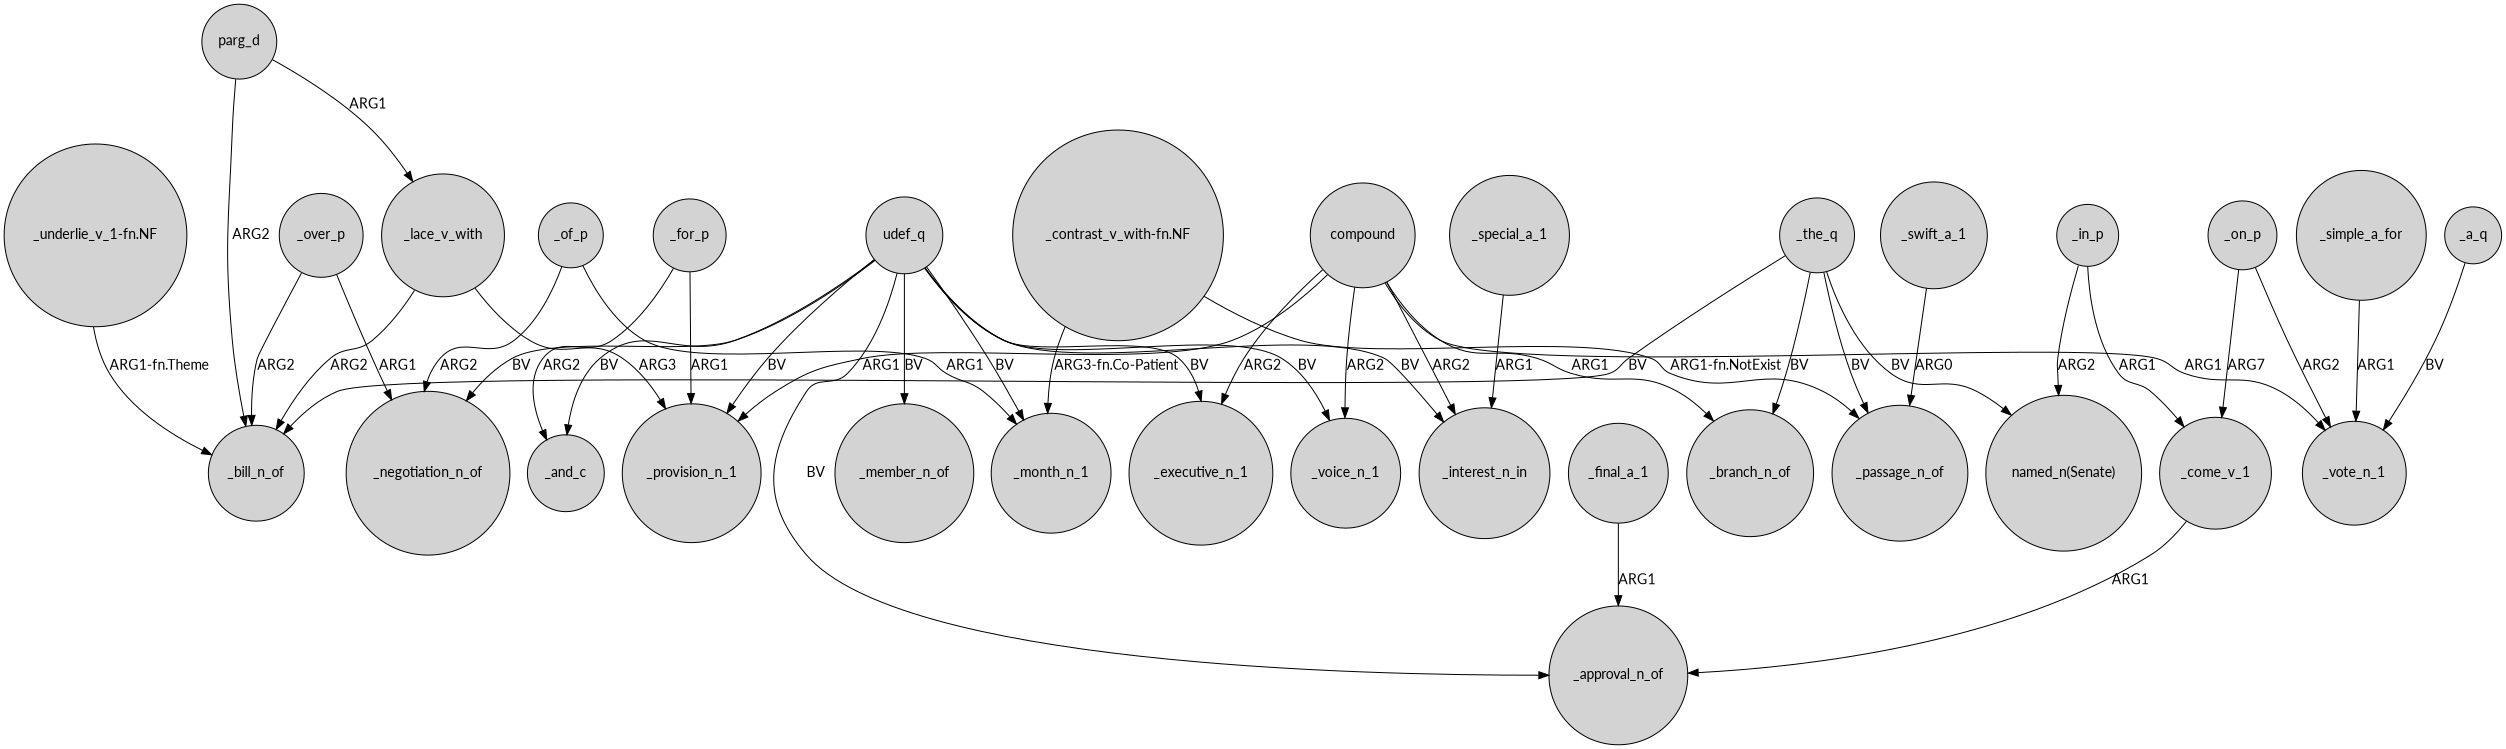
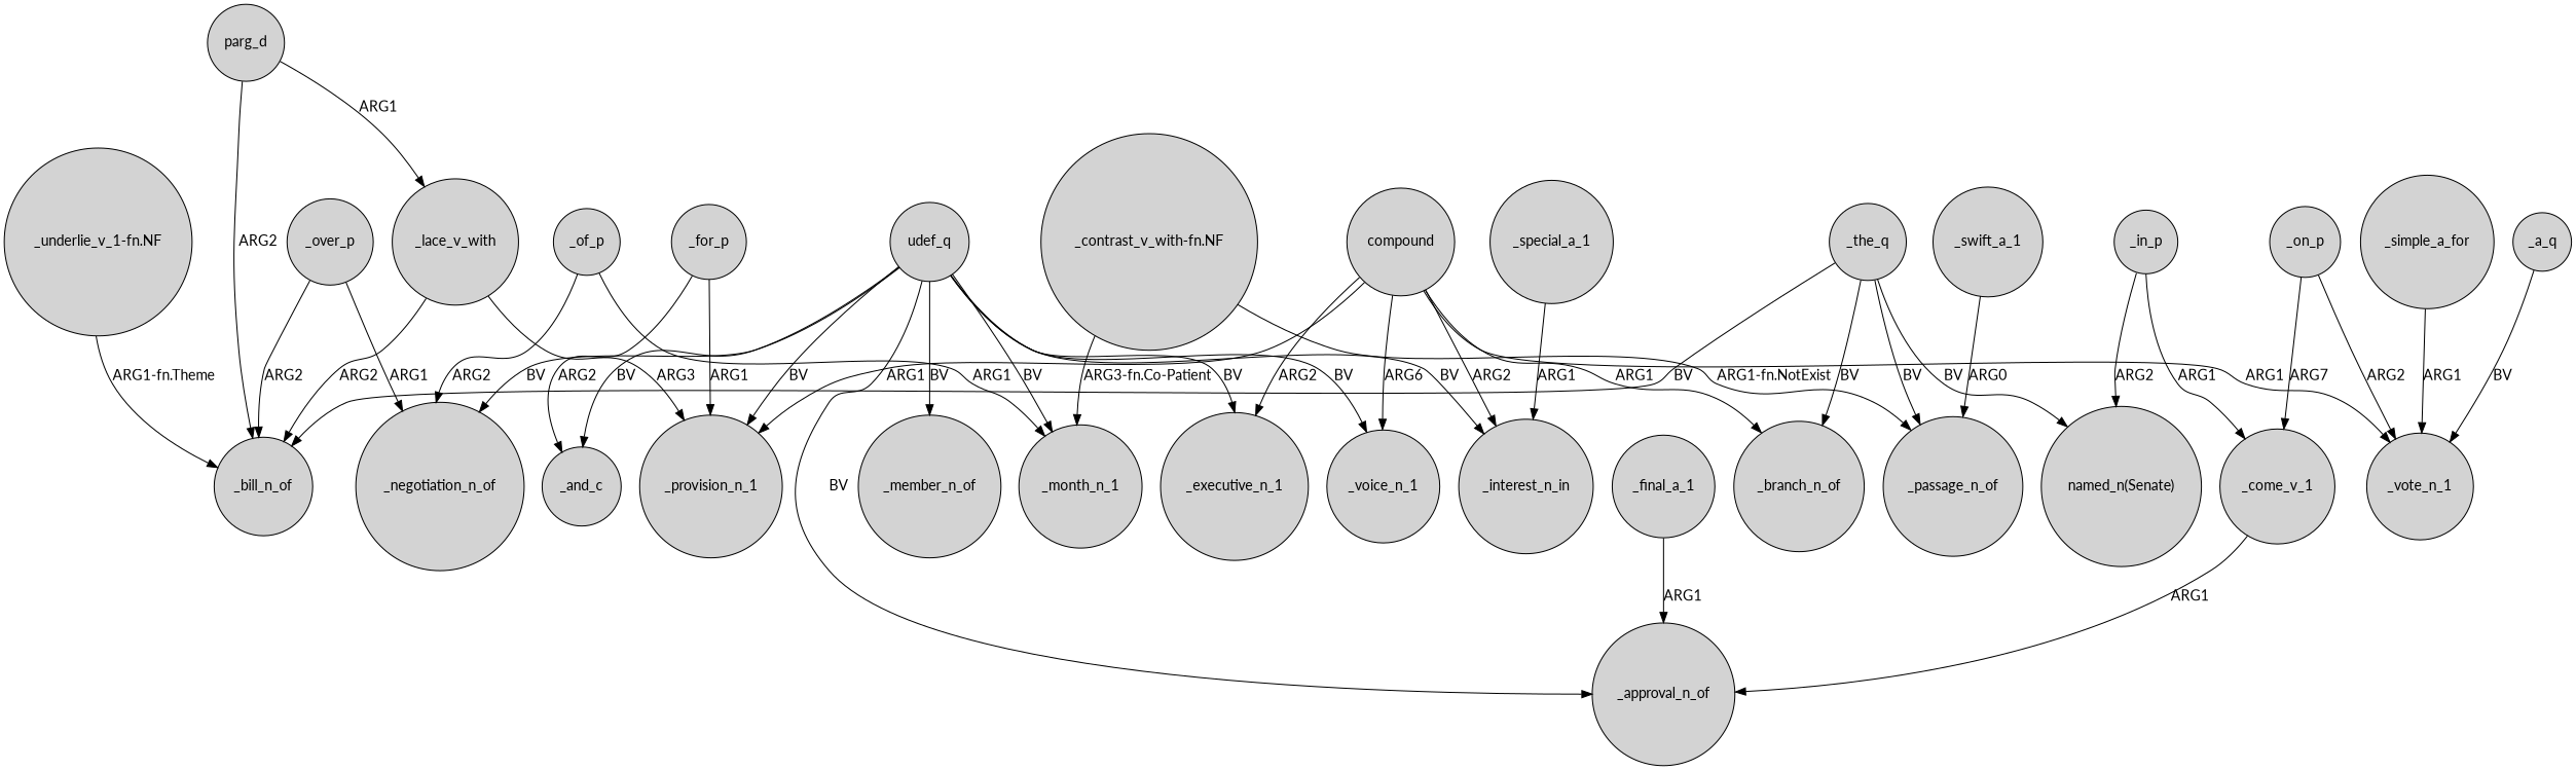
  digraph {
    fontname=Lato
    node [fontname=Lato shape=circle style=filled]
    edge [fontname=Lato]
    udef_q
    _negotiation_n_of
    _voice_n_1
    _interest_n_in
    _executive_n_1
    _approval_n_of
    _provision_n_1
    _and_c
    _month_n_1
    _member_n_of
    _the_q
    _bill_n_of
    _branch_n_of
    "named_n(Senate)"
    _passage_n_of
    compound
    _vote_n_1
    _special_a_1
    _over_p
    _final_a_1
    _for_p
    _in_p
    _come_v_1
    "_contrast_v_with-fn.NF"
    parg_d
    _lace_v_with
    "_underlie_v_1-fn.NF"
    _on_p
    _of_p
    _a_q
    _swift_a_1
    _simple_a_for
    udef_q -> _negotiation_n_of [label=BV]
    udef_q -> _voice_n_1 [label=BV]
    udef_q -> _interest_n_in [label=BV]
    udef_q -> _executive_n_1 [label=BV]
    udef_q -> _approval_n_of [label=BV]
    udef_q -> _provision_n_1 [label=BV]
    udef_q -> _and_c [label=BV]
    udef_q -> _month_n_1 [label=BV]
    udef_q -> _member_n_of [label=BV]
    _the_q -> _bill_n_of [label=BV]
    _the_q -> _branch_n_of [label=BV]
    _the_q -> "named_n(Senate)" [label=BV]
    _the_q -> _passage_n_of [label=BV]
-   compound -> _voice_n_1 [label=ARG2]
+   compound -> _voice_n_1 [label=ARG6]
    compound -> _interest_n_in [label=ARG2]
    compound -> _executive_n_1 [label=ARG2]
    compound -> _provision_n_1 [label=ARG1]
    compound -> _branch_n_of [label=ARG1]
    compound -> _vote_n_1 [label=ARG1]
    _special_a_1 -> _interest_n_in [label=ARG1]
    _over_p -> _negotiation_n_of [label=ARG1]
    _over_p -> _bill_n_of [label=ARG2]
    _final_a_1 -> _approval_n_of [label=ARG1]
    _for_p -> _provision_n_1 [label=ARG1]
    _for_p -> _and_c [label=ARG2]
    _in_p -> "named_n(Senate)" [label=ARG2]
    _in_p -> _come_v_1 [label=ARG1]
    _come_v_1 -> _approval_n_of [label=ARG1]
    "_contrast_v_with-fn.NF" -> _month_n_1 [label="ARG3-fn.Co-Patient"]
    "_contrast_v_with-fn.NF" -> _passage_n_of [label="ARG1-fn.NotExist"]
    parg_d -> _bill_n_of [label=ARG2]
    parg_d -> _lace_v_with [label=ARG1]
    _lace_v_with -> _provision_n_1 [label=ARG3]
    _lace_v_with -> _bill_n_of [label=ARG2]
    "_underlie_v_1-fn.NF" -> _bill_n_of [label="ARG1-fn.Theme"]
    _on_p -> _vote_n_1 [label=ARG2]
    _on_p -> _come_v_1 [label=ARG7]
    _of_p -> _negotiation_n_of [label=ARG2]
    _of_p -> _month_n_1 [label=ARG1]
    _a_q -> _vote_n_1 [label=BV]
    _swift_a_1 -> _passage_n_of [label=ARG0]
    _simple_a_for -> _vote_n_1 [label=ARG1]
  }
